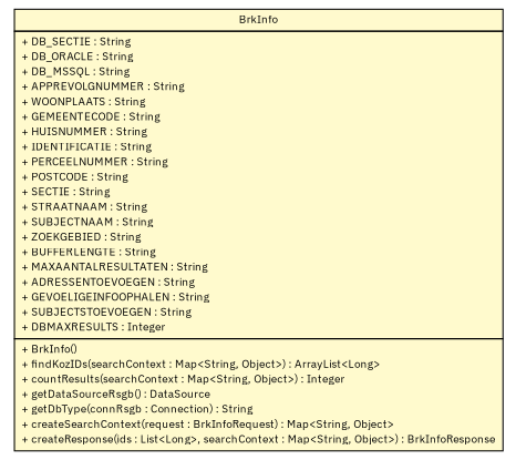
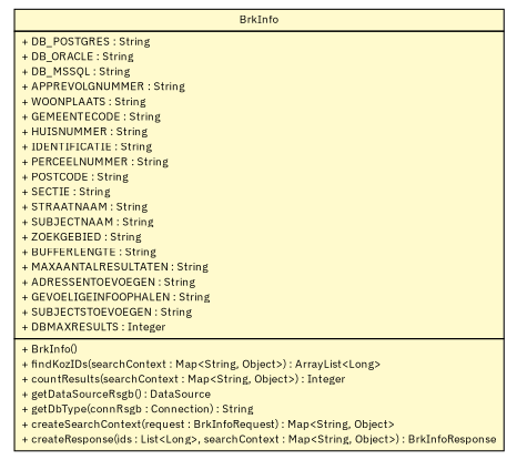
  digraph {
    nodesep=0.25
    ranksep=0.5
    fontname="IBM Plex Sans"
-   n1 [fontcolor=black fontname="IBM Plex Sans" fontsize=10.0 label=<<table title="nl.b3p.brmo.soap.db.BrkInfo" border="0" cellborder="1" cellspacing="0" cellpadding="2" port="p" bgcolor="lemonChiffon" href="./BrkInfo.html"> 		<tr><td><table border="0" cellspacing="0" cellpadding="1"> <tr><td align="center" balign="center"> BrkInfo </td></tr> 		</table></td></tr> 		<tr><td><table border="0" cellspacing="0" cellpadding="1"> <tr><td align="left" balign="left"> + DB_SECTIE : String </td></tr> <tr><td align="left" balign="left"> + DB_ORACLE : String </td></tr> <tr><td align="left" balign="left"> + DB_MSSQL : String </td></tr> <tr><td align="left" balign="left"> + APPREVOLGNUMMER : String </td></tr> <tr><td align="left" balign="left"> + WOONPLAATS : String </td></tr> <tr><td align="left" balign="left"> + GEMEENTECODE : String </td></tr> <tr><td align="left" balign="left"> + HUISNUMMER : String </td></tr> <tr><td align="left" balign="left"> + IDENTIFICATIE : String </td></tr> <tr><td align="left" balign="left"> + PERCEELNUMMER : String </td></tr> <tr><td align="left" balign="left"> + POSTCODE : String </td></tr> <tr><td align="left" balign="left"> + SECTIE : String </td></tr> <tr><td align="left" balign="left"> + STRAATNAAM : String </td></tr> <tr><td align="left" balign="left"> + SUBJECTNAAM : String </td></tr> <tr><td align="left" balign="left"> + ZOEKGEBIED : String </td></tr> <tr><td align="left" balign="left"> + BUFFERLENGTE : String </td></tr> <tr><td align="left" balign="left"> + MAXAANTALRESULTATEN : String </td></tr> <tr><td align="left" balign="left"> + ADRESSENTOEVOEGEN : String </td></tr> <tr><td align="left" balign="left"> + GEVOELIGEINFOOPHALEN : String </td></tr> <tr><td align="left" balign="left"> + SUBJECTSTOEVOEGEN : String </td></tr> <tr><td align="left" balign="left"> + DBMAXRESULTS : Integer </td></tr> 		</table></td></tr> 		<tr><td><table border="0" cellspacing="0" cellpadding="1"> <tr><td align="left" balign="left"> + BrkInfo() </td></tr> <tr><td align="left" balign="left"> + findKozIDs(searchContext : Map&lt;String, Object&gt;) : ArrayList&lt;Long&gt; </td></tr> <tr><td align="left" balign="left"> + countResults(searchContext : Map&lt;String, Object&gt;) : Integer </td></tr> <tr><td align="left" balign="left"> + getDataSourceRsgb() : DataSource </td></tr> <tr><td align="left" balign="left"> + getDbType(connRsgb : Connection) : String </td></tr> <tr><td align="left" balign="left"> + createSearchContext(request : BrkInfoRequest) : Map&lt;String, Object&gt; </td></tr> <tr><td align="left" balign="left"> + createResponse(ids : List&lt;Long&gt;, searchContext : Map&lt;String, Object&gt;) : BrkInfoResponse </td></tr> 		</table></td></tr> 		</table>> shape=plaintext]
+   n1 [fontcolor=black fontname="IBM Plex Sans" fontsize=10.0 label=<<table title="nl.b3p.brmo.soap.db.BrkInfo" border="0" cellborder="1" cellspacing="0" cellpadding="2" port="p" bgcolor="lemonChiffon" href="./BrkInfo.html"> 		<tr><td><table border="0" cellspacing="0" cellpadding="1"> <tr><td align="center" balign="center"> BrkInfo </td></tr> 		</table></td></tr> 		<tr><td><table border="0" cellspacing="0" cellpadding="1"> <tr><td align="left" balign="left"> + DB_POSTGRES : String </td></tr> <tr><td align="left" balign="left"> + DB_ORACLE : String </td></tr> <tr><td align="left" balign="left"> + DB_MSSQL : String </td></tr> <tr><td align="left" balign="left"> + APPREVOLGNUMMER : String </td></tr> <tr><td align="left" balign="left"> + WOONPLAATS : String </td></tr> <tr><td align="left" balign="left"> + GEMEENTECODE : String </td></tr> <tr><td align="left" balign="left"> + HUISNUMMER : String </td></tr> <tr><td align="left" balign="left"> + IDENTIFICATIE : String </td></tr> <tr><td align="left" balign="left"> + PERCEELNUMMER : String </td></tr> <tr><td align="left" balign="left"> + POSTCODE : String </td></tr> <tr><td align="left" balign="left"> + SECTIE : String </td></tr> <tr><td align="left" balign="left"> + STRAATNAAM : String </td></tr> <tr><td align="left" balign="left"> + SUBJECTNAAM : String </td></tr> <tr><td align="left" balign="left"> + ZOEKGEBIED : String </td></tr> <tr><td align="left" balign="left"> + BUFFERLENGTE : String </td></tr> <tr><td align="left" balign="left"> + MAXAANTALRESULTATEN : String </td></tr> <tr><td align="left" balign="left"> + ADRESSENTOEVOEGEN : String </td></tr> <tr><td align="left" balign="left"> + GEVOELIGEINFOOPHALEN : String </td></tr> <tr><td align="left" balign="left"> + SUBJECTSTOEVOEGEN : String </td></tr> <tr><td align="left" balign="left"> + DBMAXRESULTS : Integer </td></tr> 		</table></td></tr> 		<tr><td><table border="0" cellspacing="0" cellpadding="1"> <tr><td align="left" balign="left"> + BrkInfo() </td></tr> <tr><td align="left" balign="left"> + findKozIDs(searchContext : Map&lt;String, Object&gt;) : ArrayList&lt;Long&gt; </td></tr> <tr><td align="left" balign="left"> + countResults(searchContext : Map&lt;String, Object&gt;) : Integer </td></tr> <tr><td align="left" balign="left"> + getDataSourceRsgb() : DataSource </td></tr> <tr><td align="left" balign="left"> + getDbType(connRsgb : Connection) : String </td></tr> <tr><td align="left" balign="left"> + createSearchContext(request : BrkInfoRequest) : Map&lt;String, Object&gt; </td></tr> <tr><td align="left" balign="left"> + createResponse(ids : List&lt;Long&gt;, searchContext : Map&lt;String, Object&gt;) : BrkInfoResponse </td></tr> 		</table></td></tr> 		</table>> shape=plaintext]
  }
